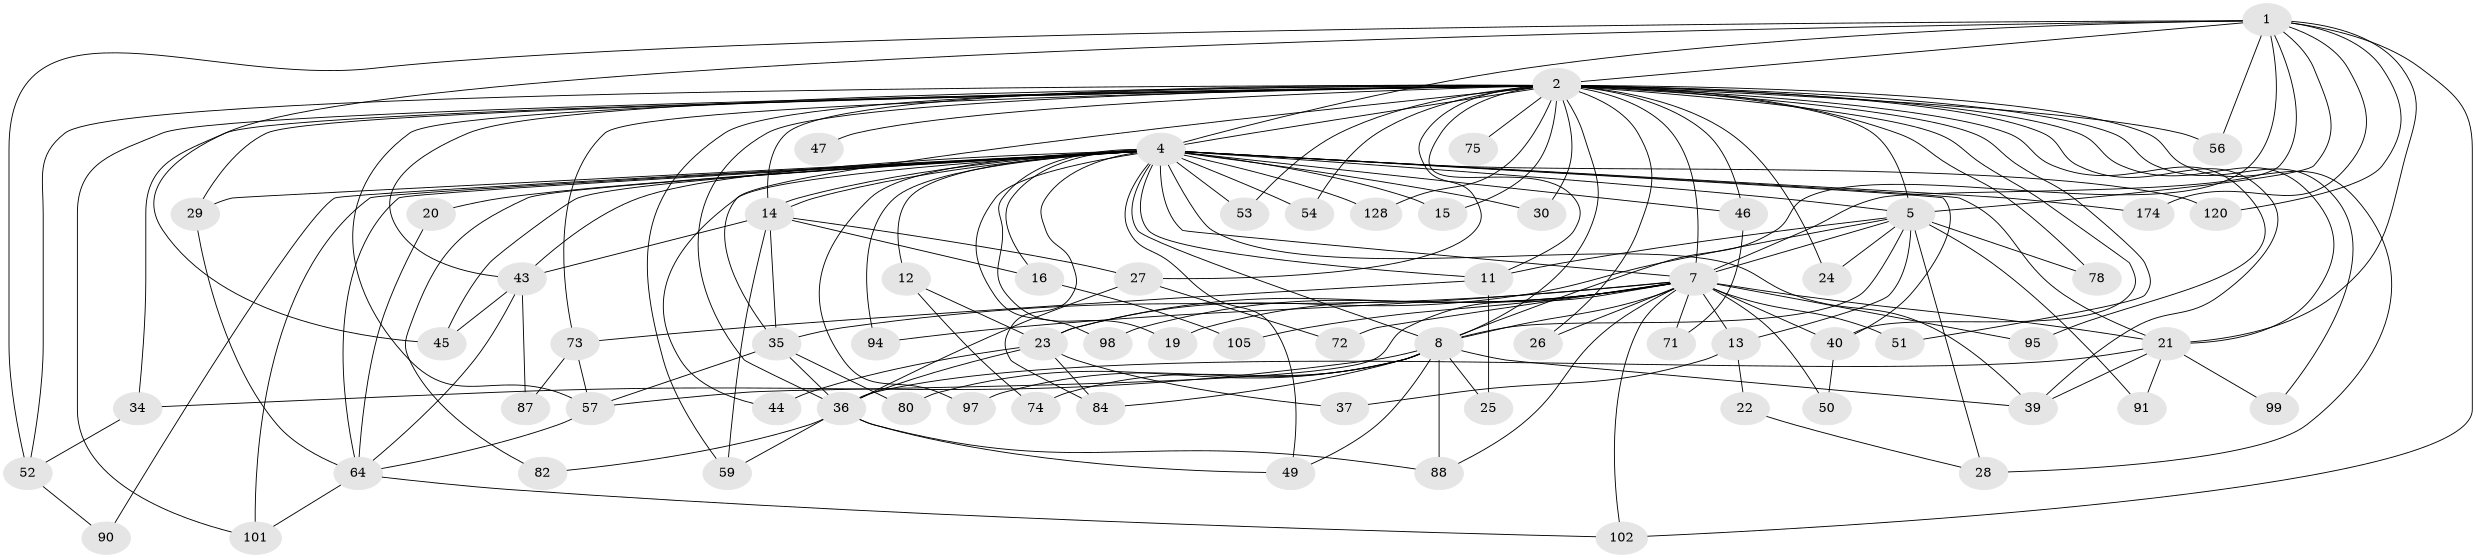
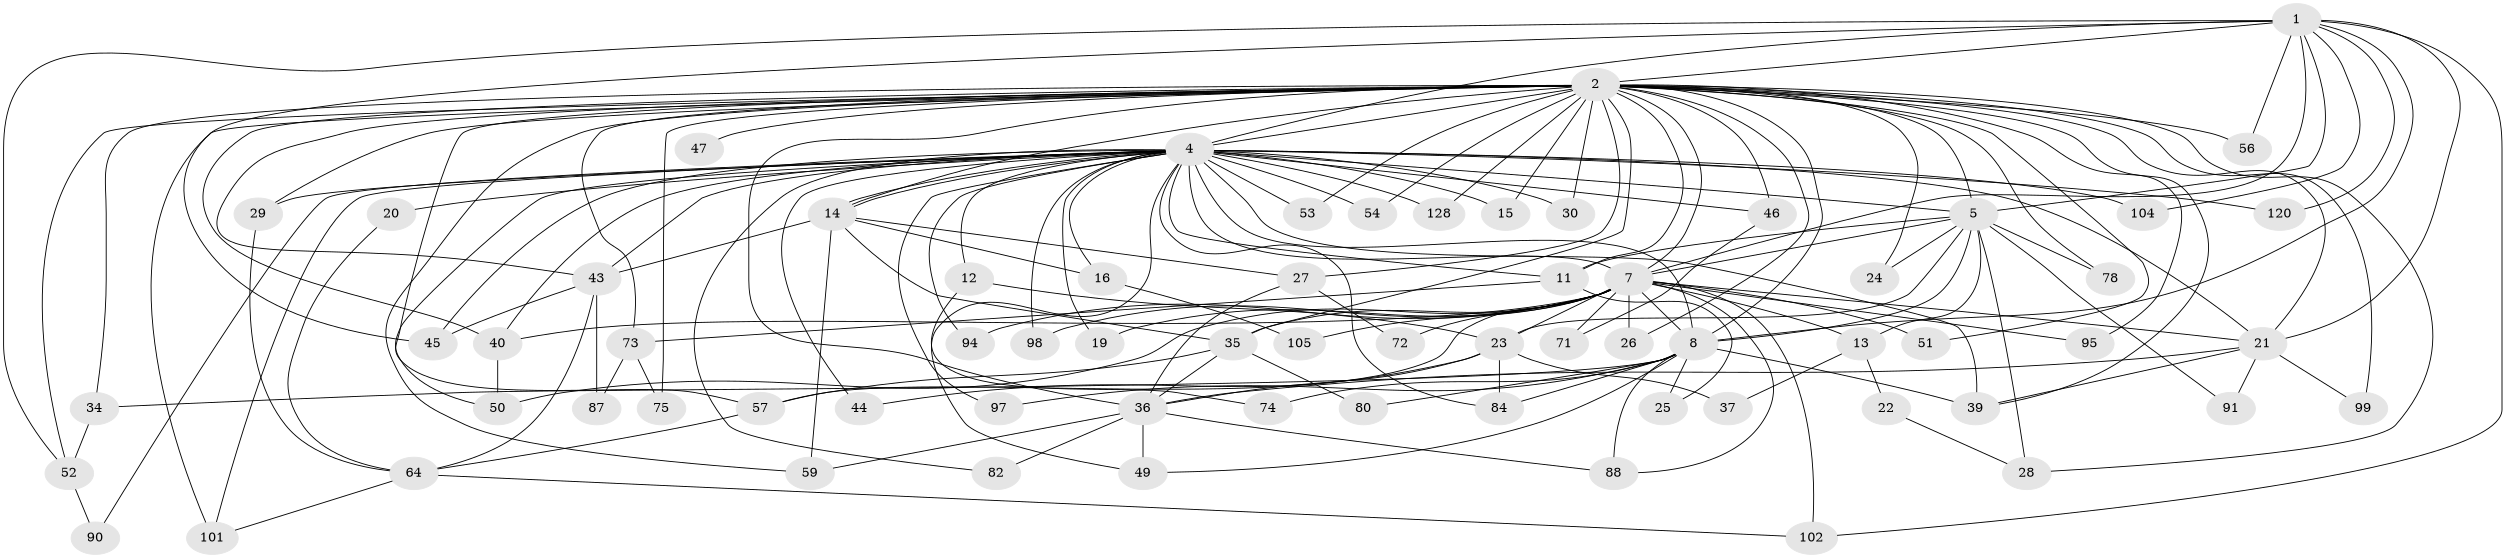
  graph {
    node [color=gray90 style=filled]
    2 [super="+65+135+123+76+106+6+79+83+42+3+55+63+86+17"]
    4 [super="+33+10"]
    5 [super="+125+38"]
    7 [super="+109+133+93+9+96+92"]
    8
    21 [super="+41"]
    52 [super="+66"]
    56
    11 [super="+18"]
    14
    15
    24
    26
    27
    28
    29
    30
    34
    35
    36 [super="+100+126"]
    39 [super="+69"]
    40 [super="+81"]
    43 [super="+124+77+108"]
    46
    47
    51
    53 [super="+138"]
    54
    57
    59
    73
    75
    78
    95
    99 [super="+130"]
    101 [super="+132"]
    128
    1
    45 [super="+58"]
    102 [super="+136"]
-   104 [label=174]
+   104
    120
    12
    16 [super="+89"]
    19
    20
    44
    49
    50 [super="+112"]
    82
    84 [super="+117"]
    90
    94 [super="+119"]
    97
    98
    13
    23
    91
    71
    72
    88
    105
    25
    74
    80
    22 [super="+48"]
    64 [super="+111"]
    87
    37
    2 -- 4 [weight=11]
    2 -- 5 [weight=7]
    2 -- 7 [weight=6]
    2 -- 8 [weight=5]
    2 -- 21
    2 -- 52
    2 -- 56
    2 -- 11
    2 -- 14
    2 -- 15 [weight=2]
    2 -- 24
    2 -- 26
    2 -- 27 [weight=2]
    2 -- 28
    2 -- 29
    2 -- 30
    2 -- 34
    2 -- 35
    2 -- 36 [weight=3]
    2 -- 39
    2 -- 40 [weight=2]
    2 -- 43
    2 -- 46
    2 -- 47 [weight=2]
    2 -- 51
    2 -- 53 [weight=2]
    2 -- 54 [weight=2]
    2 -- 57
    2 -- 59
    2 -- 73
    2 -- 75
    2 -- 78
    2 -- 95
    2 -- 99
    2 -- 101
    2 -- 128
    4 -- 5 [weight=3]
    4 -- 7 [weight=7]
    4 -- 8 [weight=2]
    4 -- 21 [weight=2]
    4 -- 11
    4 -- 14
    4 -- 14
    4 -- 15
    4 -- 29
    4 -- 30
    4 -- 39 [weight=2]
    4 -- 40 [weight=3]
    4 -- 43
    4 -- 46
    4 -- 53
    4 -- 54
    4 -- 101
    4 -- 128
    4 -- 45
    4 -- 104
    4 -- 120
    4 -- 12 [weight=2]
    4 -- 16 [weight=2]
    4 -- 19
    4 -- 20 [weight=2]
    4 -- 44
    4 -- 49
-   4 -- 64
+   4 -- 50
    4 -- 82
    4 -- 84
    4 -- 90
    4 -- 94 [weight=2]
    4 -- 97
    4 -- 98
    5 -- 7 [weight=3]
    5 -- 8
    5 -- 11
    5 -- 24
    5 -- 28
    5 -- 78
    5 -- 13
    5 -- 23
    5 -- 91
    7 -- 8 [weight=3]
    7 -- 21
    7 -- 26
    7 -- 35
    7 -- 40
    7 -- 51
    7 -- 57
    7 -- 95
    7 -- 102
    7 -- 19
    7 -- 50
    7 -- 94
    7 -- 98
    7 -- 13
    7 -- 23
    7 -- 71
    7 -- 72
    7 -- 88
    7 -- 105
    8 -- 34
    8 -- 39
    8 -- 49
    8 -- 84
    8 -- 97
    8 -- 88
    8 -- 25
    8 -- 74
    8 -- 80
    21 -- 36
    21 -- 39
    21 -- 99
    21 -- 91
    52 -- 90
    11 -- 73
    11 -- 25
    14 -- 27
    14 -- 35
    14 -- 43
    14 -- 59
    14 -- 16
    27 -- 36
    27 -- 72
    29 -- 64
    34 -- 52
    35 -- 36
    35 -- 57
    35 -- 80
    36 -- 59
    36 -- 49
    36 -- 82
    36 -- 88
    40 -- 50
    43 -- 45
    43 -- 64
    43 -- 87
    46 -- 71
    57 -- 64
-   73 -- 57
+   73 -- 75
    73 -- 87
    1 -- 2 [weight=3]
    1 -- 4 [weight=2]
    1 -- 5
    1 -- 7 [weight=3]
    1 -- 8
    1 -- 21
    1 -- 52
    1 -- 56
    1 -- 45
    1 -- 102
    1 -- 104
    1 -- 120
    12 -- 23
    12 -- 74
    16 -- 105
    20 -- 64
    13 -- 22
    13 -- 37
    23 -- 36
    23 -- 44
    23 -- 84
    23 -- 37
    22 -- 28
    64 -- 101
    64 -- 102
  }
